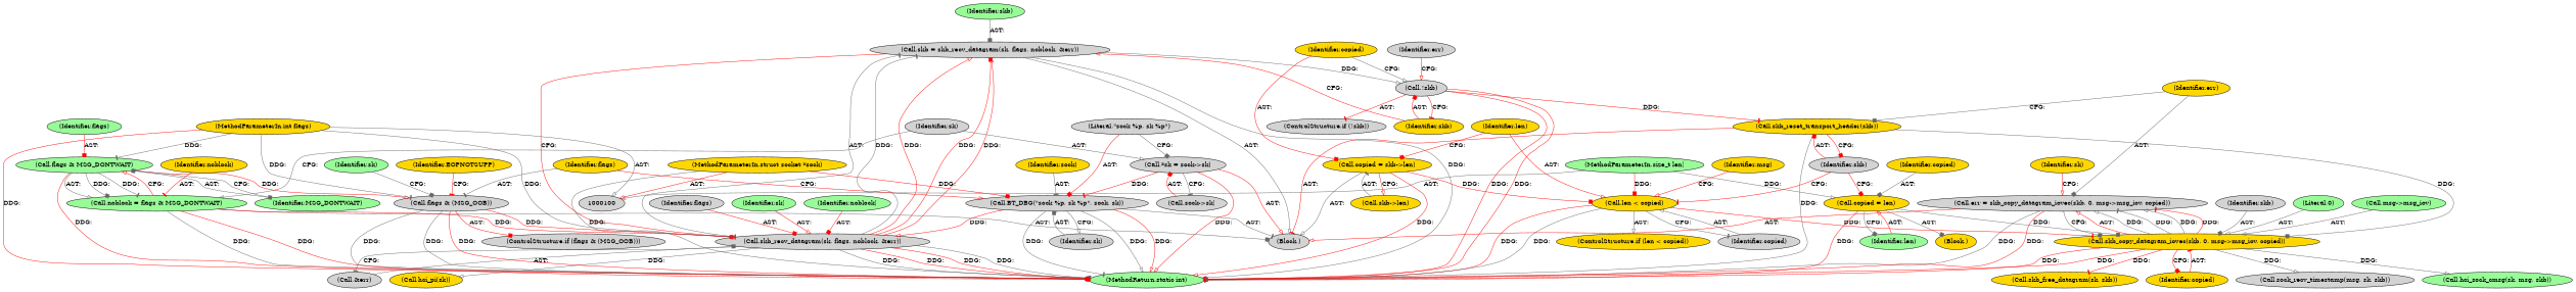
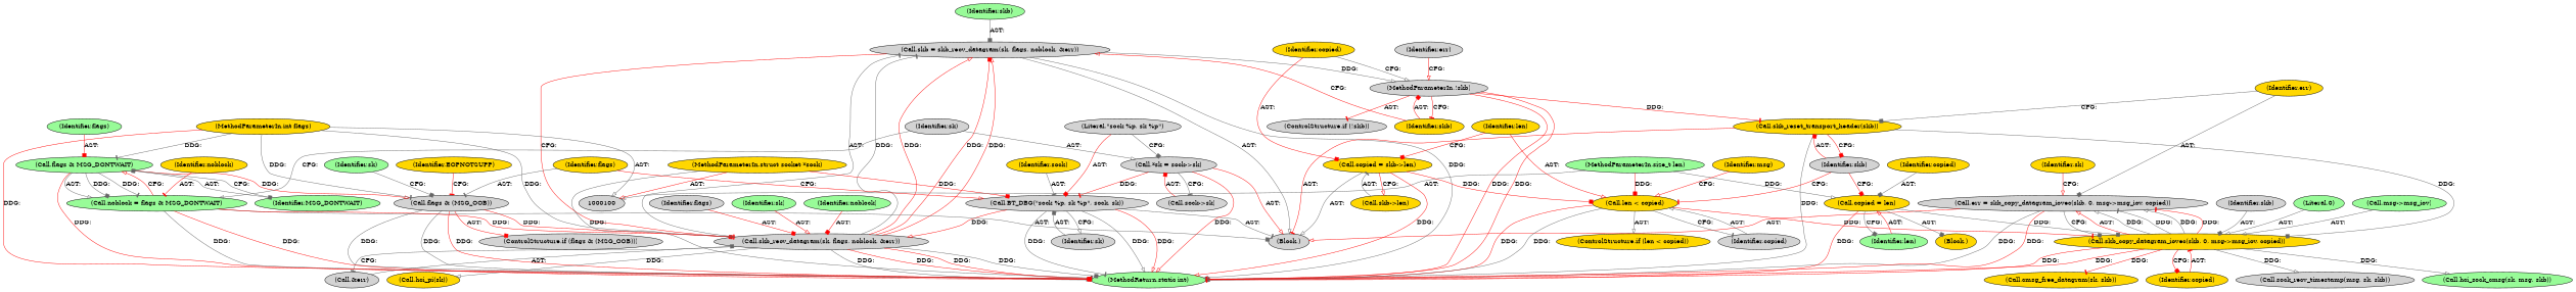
  digraph {
    node [fillcolor=gold style=filled]
    edge [arrowhead=onormal color=red]
    n1 [fillcolor=lightgrey label="(Call,err = skb_copy_datagram_iovec(skb, 0, msg->msg_iov, copied))"]
    n2 [label="(Call,skb_copy_datagram_iovec(skb, 0, msg->msg_iov, copied))"]
    n3 [fillcolor=lightgrey label="(Block,)"]
    n4 [fillcolor=palegreen label="(MethodReturn,static int)"]
    n5 [fillcolor=palegreen label="(Call,hci_sock_cmsg(sk, msg, skb))"]
-   n6 [label="(Call,skb_free_datagram(sk, skb))"]
+   n6 [label="(Call,cmsg_free_datagram(sk, skb))"]
    n7 [label="(Identifier,copied)"]
    n8 [fillcolor=lightgrey label="(Call,sock_recv_timestamp(msg, sk, skb))"]
    n9 [label="(Call,skb_reset_transport_header(skb))"]
    n10 [fillcolor=lightgrey label="(Identifier,skb)"]
    n11 [label="(Call,copied = len)"]
    n12 [label="(Call,len < copied)"]
-   n13 [fillcolor=lightgrey label="(Call,!skb)"]
+   n13 [fillcolor=lightgrey label="(MethodParameterIn,!skb)"]
    n14 [fillcolor=lightgrey label="(ControlStructure,if (!skb))"]
    n15 [label="(Identifier,skb)"]
    n16 [fillcolor=lightgrey label="(Call,skb = skb_recv_datagram(sk, flags, noblock, &err))"]
    n17 [fillcolor=lightgrey label="(Call,skb_recv_datagram(sk, flags, noblock, &err))"]
    n18 [fillcolor=lightgrey label="(Call,&err)"]
    n19 [label="(Call,hci_pi(sk))"]
    n20 [fillcolor=lightgrey label="(Call,BT_DBG(\"sock %p, sk %p\", sock, sk))"]
    n21 [fillcolor=lightgrey label="(Identifier,sk)"]
    n22 [label="(MethodParameterIn,struct socket *sock)"]
    1000100 [fillcolor=lightgrey]
    n24 [fillcolor=lightgrey label="(Call,*sk = sock->sk)"]
    n25 [fillcolor=lightgrey label="(Call,sock->sk)"]
    n26 [fillcolor=lightgrey label="(Call,flags & (MSG_OOB))"]
    n27 [fillcolor=lightgrey label="(ControlStructure,if (flags & (MSG_OOB)))"]
    n28 [fillcolor=palegreen label="(Call,flags & MSG_DONTWAIT)"]
    n29 [fillcolor=palegreen label="(Call,noblock = flags & MSG_DONTWAIT)"]
    n30 [fillcolor=palegreen label="(Identifier,MSG_DONTWAIT)"]
    n31 [label="(MethodParameterIn,int flags)"]
    n32 [fillcolor=palegreen label="(Identifier,len)"]
    n33 [label="(Block,)"]
    n34 [label="(ControlStructure,if (len < copied))"]
    n35 [fillcolor=lightgrey label="(Identifier,copied)"]
    n36 [fillcolor=palegreen label="(MethodParameterIn,size_t len)"]
    n37 [label="(Call,copied = skb->len)"]
    n38 [label="(Call,skb->len)"]
    n39 [label="(Identifier,sock)"]
    n40 [fillcolor=lightgrey label="(Identifier,skb)"]
    n41 [label="(Identifier,len)"]
    n42 [label="(Identifier,flags)"]
    n43 [label="(Identifier,sk)"]
    n44 [fillcolor=lightgrey label="(Literal,\"sock %p, sk %p\")"]
    n45 [label="(Identifier,copied)"]
    n46 [fillcolor=lightgrey label="(Identifier,sk)"]
    n47 [label="(Identifier,msg)"]
    n48 [fillcolor=palegreen label="(Identifier,skb)"]
    n49 [fillcolor=lightgrey label="(Identifier,flags)"]
    n50 [fillcolor=palegreen label="(Literal,0)"]
    n51 [fillcolor=palegreen label="(Identifier,sk)"]
    n52 [fillcolor=palegreen label="(Identifier,sk)"]
    n53 [label="(Identifier,copied)"]
    n54 [fillcolor=palegreen label="(Identifier,noblock)"]
    n55 [fillcolor=palegreen label="(Identifier,flags)"]
    n56 [label="(Identifier,err)"]
    n57 [fillcolor=lightgrey label="(Identifier,err)"]
    n58 [label="(Identifier,noblock)"]
    n59 [label="(Identifier,EOPNOTSUPP)"]
    n60 [fillcolor=palegreen label="(Call,msg->msg_iov)"]
    n1 -> n2 [arrowhead=box color=gray40 label="CFG: "]
    n1 -> n3 [label="AST: "]
    n1 -> n4 [arrowhead=box color=gray40 label="DDG: "]
    n1 -> n4 [arrowhead=tee label="DDG: "]
    n2 -> n1 [label="AST: "]
    n2 -> n1 [color=gray40 label="DDG: "]
    n2 -> n1 [arrowhead=tee color=gray40 label="DDG: "]
    n2 -> n1 [color=gray40 label="DDG: "]
    n2 -> n1 [arrowhead=tee label="DDG: "]
    n2 -> n4 [arrowhead=tee label="DDG: "]
    n2 -> n4 [arrowhead=box label="DDG: "]
    n2 -> n5 [color=gray40 label="DDG: "]
    n2 -> n6 [arrowhead=tee label="DDG: "]
    n2 -> n7 [arrowhead=box label="CFG: "]
    n2 -> n8 [color=gray40 label="DDG: "]
    n7 -> n2 [arrowhead=tee label="AST: "]
    n9 -> n2 [arrowhead=box color=gray40 label="DDG: "]
    n9 -> n3 [arrowhead=tee label="AST: "]
    n9 -> n4 [arrowhead=tee color=gray40 label="DDG: "]
    n9 -> n10 [arrowhead=box label="CFG: "]
    n10 -> n9 [arrowhead=box label="AST: "]
    n10 -> n11 [arrowhead=box label="CFG: "]
    n10 -> n12 [arrowhead=tee label="CFG: "]
    n11 -> n2 [arrowhead=box color=gray40 label="DDG: "]
    n11 -> n4 [arrowhead=tee label="DDG: "]
    n11 -> n32 [arrowhead=box color=gray40 label="CFG: "]
    n11 -> n33 [arrowhead=box color=gray40 label="AST: "]
    n12 -> n2 [arrowhead=tee label="DDG: "]
    n12 -> n4 [arrowhead=tee label="DDG: "]
    n12 -> n4 [arrowhead=box color=gray40 label="DDG: "]
    n12 -> n34 [color=gray40 label="AST: "]
    n12 -> n35 [arrowhead=tee color=gray40 label="CFG: "]
    n13 -> n4 [arrowhead=tee label="DDG: "]
    n13 -> n4 [arrowhead=tee label="DDG: "]
    n13 -> n9 [arrowhead=tee label="DDG: "]
    n13 -> n14 [arrowhead=tee label="AST: "]
    n13 -> n15 [arrowhead=tee label="CFG: "]
    n15 -> n13 [arrowhead=box label="AST: "]
    n15 -> n16 [label="CFG: "]
    n16 -> n3 [color=gray40 label="AST: "]
    n16 -> n4 [color=gray40 label="DDG: "]
    n16 -> n13 [color=gray40 label="DDG: "]
    n16 -> n17 [arrowhead=box label="CFG: "]
    n17 -> n4 [color=gray40 label="DDG: "]
    n17 -> n4 [arrowhead=tee label="DDG: "]
    n17 -> n4 [arrowhead=box label="DDG: "]
    n17 -> n4 [arrowhead=box color=gray40 label="DDG: "]
    n17 -> n16 [arrowhead=tee color=gray40 label="AST: "]
    n17 -> n16 [arrowhead=tee color=gray40 label="DDG: "]
    n17 -> n16 [label="DDG: "]
    n17 -> n16 [arrowhead=box label="DDG: "]
    n17 -> n16 [label="DDG: "]
    n17 -> n18 [arrowhead=tee color=gray40 label="CFG: "]
    n17 -> n19 [color=gray40 label="DDG: "]
    n18 -> n17 [arrowhead=box color=gray40 label="AST: "]
    n20 -> n3 [arrowhead=tee color=gray40 label="AST: "]
    n20 -> n4 [color=gray40 label="DDG: "]
    n20 -> n4 [label="DDG: "]
    n20 -> n4 [arrowhead=tee color=gray40 label="DDG: "]
    n20 -> n17 [label="DDG: "]
    n20 -> n21 [color=gray40 label="CFG: "]
    n21 -> n20 [arrowhead=box color=gray40 label="AST: "]
    n22 -> n4 [arrowhead=tee color=gray40 label="DDG: "]
    n22 -> n20 [arrowhead=box label="DDG: "]
    n22 -> 1000100 [label="AST: "]
    n24 -> n3 [label="AST: "]
    n24 -> n4 [label="DDG: "]
    n24 -> n20 [arrowhead=tee label="DDG: "]
    n24 -> n25 [arrowhead=tee color=gray40 label="CFG: "]
    n25 -> n24 [arrowhead=box label="AST: "]
    n26 -> n4 [color=gray40 label="DDG: "]
    n26 -> n4 [arrowhead=tee color=gray40 label="DDG: "]
    n26 -> n4 [label="DDG: "]
    n26 -> n17 [label="DDG: "]
    n26 -> n27 [arrowhead=box label="AST: "]
    n28 -> n4 [label="DDG: "]
    n28 -> n26 [label="DDG: "]
    n28 -> n29 [color=gray40 label="AST: "]
    n28 -> n29 [arrowhead=box color=gray40 label="DDG: "]
    n28 -> n29 [arrowhead=tee color=gray40 label="DDG: "]
    n28 -> n30 [arrowhead=box color=gray40 label="CFG: "]
    n29 -> n3 [arrowhead=box color=gray40 label="AST: "]
    n29 -> n4 [arrowhead=tee color=gray40 label="DDG: "]
    n29 -> n4 [arrowhead=box label="DDG: "]
    n29 -> n17 [arrowhead=tee label="DDG: "]
    n29 -> n28 [label="CFG: "]
    n30 -> n28 [arrowhead=box color=gray40 label="AST: "]
    n31 -> n4 [arrowhead=box label="DDG: "]
    n31 -> n17 [color=gray40 label="DDG: "]
    n31 -> 1000100 [color=gray40 label="AST: "]
    n31 -> n26 [arrowhead=tee color=gray40 label="DDG: "]
    n31 -> n28 [arrowhead=tee color=gray40 label="DDG: "]
    n32 -> n11 [label="AST: "]
    n35 -> n12 [color=gray40 label="AST: "]
    n36 -> n11 [color=gray40 label="DDG: "]
    n36 -> n12 [arrowhead=box label="DDG: "]
    n36 -> 1000100 [color=gray40 label="AST: "]
    n37 -> n3 [color=gray40 label="AST: "]
    n37 -> n4 [label="DDG: "]
    n37 -> n12 [arrowhead=box label="DDG: "]
    n37 -> n38 [label="CFG: "]
    n38 -> n37 [arrowhead=tee color=gray40 label="AST: "]
    n39 -> n20 [arrowhead=tee color=gray40 label="AST: "]
    n40 -> n2 [arrowhead=box color=gray40 label="AST: "]
    n41 -> n12 [label="AST: "]
    n41 -> n37 [arrowhead=box label="CFG: "]
    n42 -> n20 [label="CFG: "]
    n42 -> n26 [arrowhead=tee color=gray40 label="AST: "]
    n43 -> n1 [label="CFG: "]
    n44 -> n20 [arrowhead=box label="AST: "]
    n44 -> n24 [arrowhead=box color=gray40 label="CFG: "]
    n45 -> n13 [color=gray40 label="CFG: "]
    n45 -> n37 [arrowhead=box label="AST: "]
    n46 -> n24 [color=gray40 label="AST: "]
    n46 -> n29 [color=gray40 label="CFG: "]
    n47 -> n12 [label="CFG: "]
    n48 -> n16 [arrowhead=box color=gray40 label="AST: "]
    n49 -> n17 [arrowhead=box label="AST: "]
    n50 -> n2 [color=gray40 label="AST: "]
    n51 -> n17 [label="AST: "]
    n52 -> n26 [arrowhead=box color=gray40 label="CFG: "]
    n53 -> n11 [arrowhead=box color=gray40 label="AST: "]
    n54 -> n17 [arrowhead=box label="AST: "]
    n55 -> n28 [arrowhead=box label="AST: "]
    n56 -> n1 [arrowhead=box color=gray40 label="AST: "]
    n56 -> n9 [arrowhead=box color=gray40 label="CFG: "]
    n57 -> n13 [label="CFG: "]
    n58 -> n29 [arrowhead=tee label="AST: "]
    n59 -> n26 [arrowhead=tee label="CFG: "]
    n60 -> n2 [color=gray40 label="AST: "]
  }
